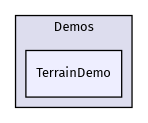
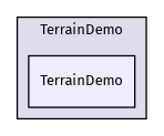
  digraph {
    compound=true
    rankdir=LR
    fontname="Fira Sans"
    n1 [fillcolor="#eeeeff" fontname="Fira Sans" fontsize=10 label=TerrainDemo pencolor=black shape=box style=filled]
    subgraph cluster_1 {
      bgcolor="#ddddee"
      fontsize=10
-     label=Demos
+     label=TerrainDemo
      pencolor=black
      n1
    }
  }
